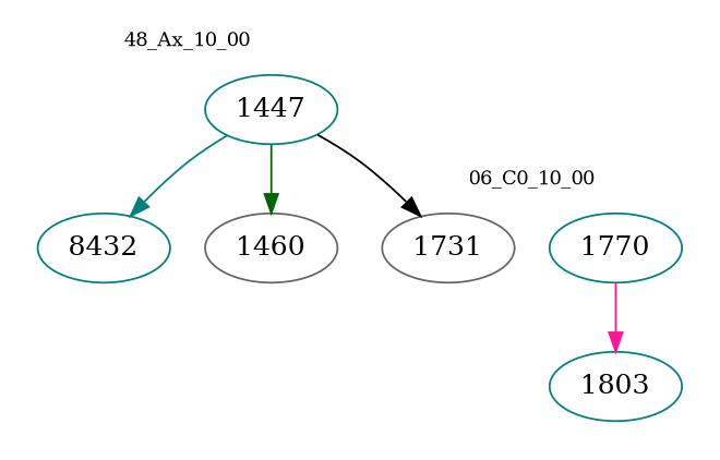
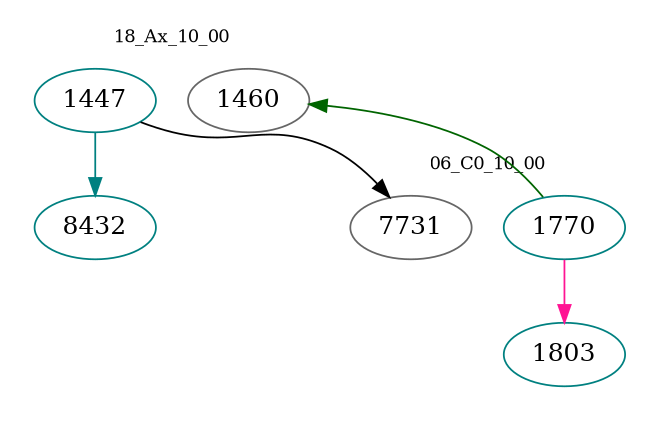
  digraph {
    node [color=teal]
    n1 [label=1447]
    n2 [label=8432]
    n3 [color=gray40 label=1460]
    n4 [label=1770]
-   n5 [color=gray40 label=1731]
+   n5 [color=gray40 label=7731]
    n6 [label=1803]
    subgraph cluster_1 {
      color=white
      fontsize=10
-     label="48_Ax_10_00"
+     label="18_Ax_10_00"
      n1
      n2
      n3
    }
    subgraph cluster_2 {
      color=white
      fontsize=10
      label="06_C0_10_00"
      n4
      n5
      n6
    }
    n1 -> n2 [color=teal]
-   n1 -> n3 [color=darkgreen]
+   n4 -> n3 [color=darkgreen]
    n1 -> n5 [color=black]
    n4 -> n6 [color=deeppink]
  }
